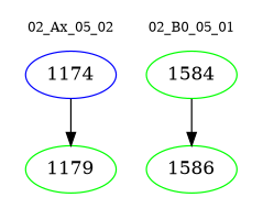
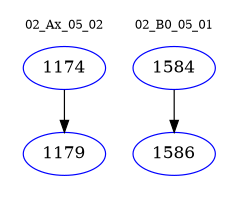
  digraph {
    node [color=blue]
    edge [color=black]
    n1 [label=1174]
-   n2 [color=green label=1179]
-   n3 [color=green label=1584]
-   n4 [color=green label=1586]
+   n2 [label=1179]
+   n3 [label=1584]
+   n4 [label=1586]
    subgraph cluster_1 {
      color=white
      fontsize=10
      label="02_Ax_05_02"
      n1
      n2
    }
    subgraph cluster_2 {
      color=white
      fontsize=10
      label="02_B0_05_01"
      n3
      n4
    }
    n1 -> n2
    n3 -> n4
  }
